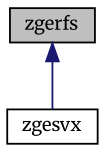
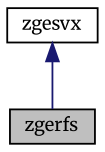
  digraph {
    rankdir=TB
    fontname=Merriweather
    node [color=black fontname=Merriweather fontsize=10 shape=record style=filled]
    n1 [fillcolor=grey75 fontcolor=black height=0.2 label=zgerfs width=0.4]
    n2 [fillcolor=white height=0.2 label=zgesvx width=0.4]
-   n1 -> n2 [color=midnightblue dir=back fontname=Merriweather fontsize=10 labelfontname=Helvetica labelfontsize=10 style=solid]
+   n2 -> n1 [color=midnightblue dir=back fontname=Merriweather fontsize=10 labelfontname=Helvetica labelfontsize=10 style=solid]
  }
